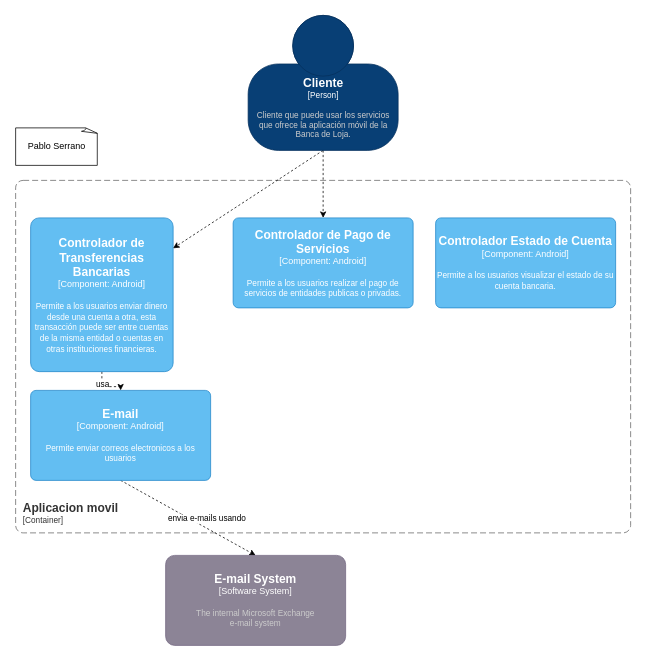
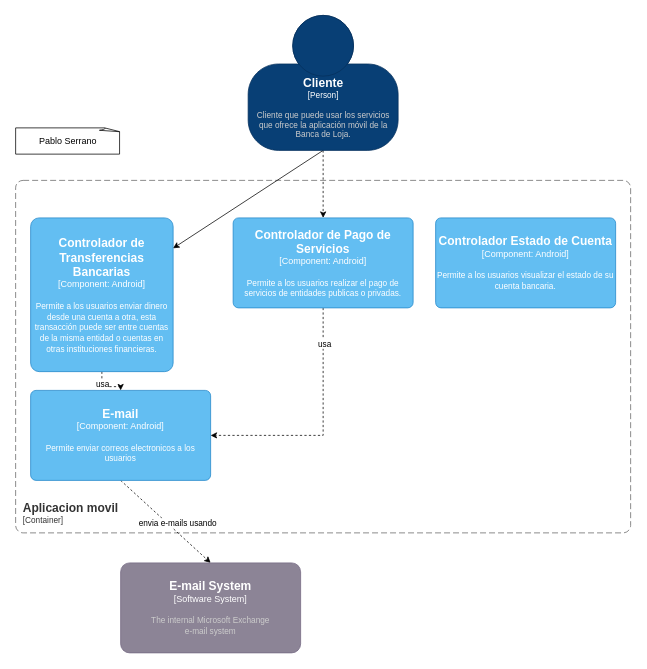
  <mxCell id="0" />
  <mxCell id="1" parent="0" />
  <mxCell id="2" value="&lt;font style=&quot;font-size: 16px&quot;&gt;&lt;b&gt;&lt;div style=&quot;text-align: left&quot;&gt;Aplicacion movil&lt;/div&gt;&lt;/b&gt;&lt;/font&gt;&lt;div style=&quot;text-align: left&quot;&gt;[Container]&lt;/div&gt;" style="rounded=1;fontSize=11;whiteSpace=wrap;html=1;dashed=1;arcSize=20;fillColor=none;strokeColor=#666666;fontColor=#333333;labelBackgroundColor=none;align=left;verticalAlign=bottom;labelBorderColor=none;spacingTop=0;spacing=10;dashPattern=8 4;metaEdit=1;rotatable=0;perimeter=rectanglePerimeter;noLabel=0;labelPadding=0;allowArrows=0;connectable=0;expand=0;recursiveResize=0;editable=1;pointerEvents=0;absoluteArcSize=1;points=[[0.25,0,0],[0.5,0,0],[0.75,0,0],[1,0.25,0],[1,0.5,0],[1,0.75,0],[0.75,1,0],[0.5,1,0],[0.25,1,0],[0,0.75,0],[0,0.5,0],[0,0.25,0]];" parent="1" vertex="1"><mxGeometry x="20" y="240" width="820" height="470" as="geometry" /></mxCell>
  <mxCell id="3" style="edgeStyle=none;rounded=0;orthogonalLoop=1;jettySize=auto;html=1;exitX=0.5;exitY=1;exitDx=0;exitDy=0;exitPerimeter=0;entryX=0.5;entryY=0;entryDx=0;entryDy=0;entryPerimeter=0;dashed=1;" edge="1" parent="1" source="5" target="17"><mxGeometry relative="1" as="geometry" /></mxCell>
  <mxCell id="4" value="envia e-mails usando" style="edgeLabel;html=1;align=center;verticalAlign=middle;resizable=0;points=[];" vertex="1" connectable="0" parent="3"><mxGeometry x="0.268" relative="1" as="geometry"><mxPoint y="-13" as="offset" /></mxGeometry></mxCell>
  <mxCell id="5" value="&lt;font style=&quot;font-size: 16px&quot;&gt;&lt;b&gt;E-mail&lt;/b&gt;&lt;/font&gt;&lt;div&gt;[Component: Android]&lt;/div&gt;&lt;br&gt;&lt;div&gt;&lt;font style=&quot;font-size: 11px&quot;&gt;Permite enviar correos electronicos a los usuarios&lt;/font&gt;&lt;/div&gt;" style="rounded=1;whiteSpace=wrap;html=1;labelBackgroundColor=none;fillColor=#63BEF2;fontColor=#ffffff;align=center;arcSize=6;strokeColor=#2086C9;metaEdit=1;resizable=0;points=[[0.25,0,0],[0.5,0,0],[0.75,0,0],[1,0.25,0],[1,0.5,0],[1,0.75,0],[0.75,1,0],[0.5,1,0],[0.25,1,0],[0,0.75,0],[0,0.5,0],[0,0.25,0]];" parent="1" vertex="1"><mxGeometry x="40" y="520" width="240" height="120" as="geometry" /></mxCell>
  <mxCell id="6" style="edgeStyle=orthogonalEdgeStyle;rounded=0;orthogonalLoop=1;jettySize=auto;html=1;exitX=0.5;exitY=1;exitDx=0;exitDy=0;exitPerimeter=0;dashed=1;" edge="1" parent="1" source="8" target="5"><mxGeometry relative="1" as="geometry" /></mxCell>
  <mxCell id="7" value="usa" style="edgeLabel;html=1;align=center;verticalAlign=middle;resizable=0;points=[];" vertex="1" connectable="0" parent="6"><mxGeometry x="-0.349" relative="1" as="geometry"><mxPoint as="offset" /></mxGeometry></mxCell>
  <mxCell id="8" value="&lt;font style=&quot;font-size: 16px&quot;&gt;&lt;b&gt;Controlador de Transferencias Bancarias&lt;/b&gt;&lt;/font&gt;&lt;div&gt;[Component: Android]&lt;/div&gt;&lt;br&gt;&lt;div&gt;&lt;font style=&quot;font-size: 11px&quot;&gt;Permite a los usuarios enviar dinero desde una cuenta a otra, esta transacción puede ser entre cuentas de la misma entidad o cuentas en otras instituciones financieras.&lt;/font&gt;&lt;/div&gt;" style="rounded=1;whiteSpace=wrap;html=1;labelBackgroundColor=none;fillColor=#63BEF2;fontColor=#ffffff;align=center;arcSize=6;strokeColor=#2086C9;metaEdit=1;resizable=0;points=[[0.25,0,0],[0.5,0,0],[0.75,0,0],[1,0.25,0],[1,0.5,0],[1,0.75,0],[0.75,1,0],[0.5,1,0],[0.25,1,0],[0,0.75,0],[0,0.5,0],[0,0.25,0]];" parent="1" vertex="1"><mxGeometry x="40" y="290" width="190" height="205" as="geometry" /></mxCell>
+ <mxCell id="9" style="edgeStyle=orthogonalEdgeStyle;rounded=0;orthogonalLoop=1;jettySize=auto;html=1;exitX=0.5;exitY=1;exitDx=0;exitDy=0;exitPerimeter=0;entryX=1;entryY=0.5;entryDx=0;entryDy=0;entryPerimeter=0;dashed=1;" parent="1" source="11" target="5" edge="1"><mxGeometry relative="1" as="geometry" /></mxCell>
+ <mxCell id="10" value="usa" style="edgeLabel;html=1;align=center;verticalAlign=middle;resizable=0;points=[];" parent="9" vertex="1" connectable="0"><mxGeometry x="-0.706" y="1" relative="1" as="geometry"><mxPoint as="offset" /></mxGeometry></mxCell>
  <mxCell id="11" value="&lt;font style=&quot;font-size: 16px&quot;&gt;&lt;b&gt;Controlador de Pago de Servicios&lt;/b&gt;&lt;/font&gt;&lt;div&gt;[Component: Android]&lt;/div&gt;&lt;br&gt;&lt;div&gt;&lt;font style=&quot;font-size: 11px&quot;&gt;Permite a los usuarios realizar el pago de servicios de entidades publicas o privadas.&lt;/font&gt;&lt;/div&gt;" style="rounded=1;whiteSpace=wrap;html=1;labelBackgroundColor=none;fillColor=#63BEF2;fontColor=#ffffff;align=center;arcSize=6;strokeColor=#2086C9;metaEdit=1;resizable=0;points=[[0.25,0,0],[0.5,0,0],[0.75,0,0],[1,0.25,0],[1,0.5,0],[1,0.75,0],[0.75,1,0],[0.5,1,0],[0.25,1,0],[0,0.75,0],[0,0.5,0],[0,0.25,0]];" parent="1" vertex="1"><mxGeometry x="310" y="290" width="240" height="120" as="geometry" /></mxCell>
  <mxCell id="12" value="&lt;font style=&quot;font-size: 16px&quot;&gt;&lt;b&gt;Controlador Estado de Cuenta&lt;/b&gt;&lt;/font&gt;&lt;div&gt;[Component: Android]&lt;/div&gt;&lt;br&gt;&lt;div&gt;&lt;font style=&quot;font-size: 11px&quot;&gt;Permite a los usuarios visualizar el estado de su cuenta bancaria.&lt;/font&gt;&lt;/div&gt;" style="rounded=1;whiteSpace=wrap;html=1;labelBackgroundColor=none;fillColor=#63BEF2;fontColor=#ffffff;align=center;arcSize=6;strokeColor=#2086C9;metaEdit=1;resizable=0;points=[[0.25,0,0],[0.5,0,0],[0.75,0,0],[1,0.25,0],[1,0.5,0],[1,0.75,0],[0.75,1,0],[0.5,1,0],[0.25,1,0],[0,0.75,0],[0,0.5,0],[0,0.25,0]];" parent="1" vertex="1"><mxGeometry x="580" y="290" width="240" height="120" as="geometry" /></mxCell>
- <mxCell id="13" value="Pablo Serrano" style="whiteSpace=wrap;html=1;shape=mxgraph.basic.document" parent="1" vertex="1"><mxGeometry x="20" y="170" width="110" height="50" as="geometry" /></mxCell>
+ <mxCell id="13" value="Pablo Serrano" style="whiteSpace=wrap;html=1;shape=mxgraph.basic.document" parent="1" vertex="1"><mxGeometry x="20" y="170" width="140" height="35" as="geometry" /></mxCell>
  <mxCell id="14" style="edgeStyle=orthogonalEdgeStyle;rounded=0;orthogonalLoop=1;jettySize=auto;html=1;exitX=0.5;exitY=1;exitDx=0;exitDy=0;exitPerimeter=0;dashed=1;" parent="1" source="16" target="11" edge="1"><mxGeometry relative="1" as="geometry"><mxPoint x="419.44" y="270.36" as="targetPoint" /></mxGeometry></mxCell>
- <mxCell id="15" style="rounded=0;orthogonalLoop=1;jettySize=auto;html=1;exitX=0.5;exitY=1;exitDx=0;exitDy=0;exitPerimeter=0;dashed=1;" edge="1" parent="1" source="16" target="8"><mxGeometry relative="1" as="geometry" /></mxCell>
+ <mxCell id="15" style="rounded=0;orthogonalLoop=1;jettySize=auto;html=1;exitX=0.5;exitY=1;exitDx=0;exitDy=0;exitPerimeter=0;dashed=0;" edge="1" parent="1" source="16" target="8"><mxGeometry relative="1" as="geometry" /></mxCell>
  <mxCell id="16" value="&lt;font style=&quot;font-size: 16px&quot;&gt;&lt;b&gt;Cliente&lt;/b&gt;&lt;/font&gt;&lt;div&gt;[Person]&lt;/div&gt;&lt;br&gt;&lt;div&gt;&lt;font style=&quot;font-size: 11px&quot;&gt;&lt;font color=&quot;#cccccc&quot;&gt;Cliente que puede usar los servicios &#10;que ofrece la aplicación móvil de la &#10;Banca de Loja.&lt;/font&gt;&lt;/div&gt;" style="html=1;fontSize=11;dashed=0;whitespace=wrap;fillColor=#083F75;strokeColor=#06315C;fontColor=#ffffff;shape=mxgraph.c4.person2;align=center;metaEdit=1;points=[[0.5,0,0],[1,0.5,0],[1,0.75,0],[0.75,1,0],[0.5,1,0],[0.25,1,0],[0,0.75,0],[0,0.5,0]];resizable=0;" parent="1" vertex="1"><mxGeometry x="330" y="20" width="200" height="180" as="geometry" /></mxCell>
- <mxCell id="17" value="&lt;font style=&quot;font-size: 16px&quot;&gt;&lt;b&gt;E-mail System&lt;/b&gt;&lt;/font&gt;&lt;div&gt;[Software System]&lt;/div&gt;&lt;br&gt;&lt;div&gt;&lt;font style=&quot;font-size: 11px&quot;&gt;&lt;font color=&quot;#cccccc&quot;&gt;The internal Microsoft Exchange&#10;e-mail system&lt;/font&gt;&lt;/div&gt;" style="rounded=1;whiteSpace=wrap;html=1;labelBackgroundColor=none;fillColor=#8C8496;fontColor=#ffffff;align=center;arcSize=10;strokeColor=#736782;metaEdit=1;resizable=0;points=[[0.25,0,0],[0.5,0,0],[0.75,0,0],[1,0.25,0],[1,0.5,0],[1,0.75,0],[0.75,1,0],[0.5,1,0],[0.25,1,0],[0,0.75,0],[0,0.5,0],[0,0.25,0]];" vertex="1" parent="1"><mxGeometry x="220" y="740" width="240" height="120" as="geometry" /></mxCell>
+ <mxCell id="17" value="&lt;font style=&quot;font-size: 16px&quot;&gt;&lt;b&gt;E-mail System&lt;/b&gt;&lt;/font&gt;&lt;div&gt;[Software System]&lt;/div&gt;&lt;br&gt;&lt;div&gt;&lt;font style=&quot;font-size: 11px&quot;&gt;&lt;font color=&quot;#cccccc&quot;&gt;The internal Microsoft Exchange&#10;e-mail system&lt;/font&gt;&lt;/div&gt;" style="rounded=1;whiteSpace=wrap;html=1;labelBackgroundColor=none;fillColor=#8C8496;fontColor=#ffffff;align=center;arcSize=10;strokeColor=#736782;metaEdit=1;resizable=0;points=[[0.25,0,0],[0.5,0,0],[0.75,0,0],[1,0.25,0],[1,0.5,0],[1,0.75,0],[0.75,1,0],[0.5,1,0],[0.25,1,0],[0,0.75,0],[0,0.5,0],[0,0.25,0]];" vertex="1" parent="1"><mxGeometry x="160" y="750" width="240" height="120" as="geometry" /></mxCell>
